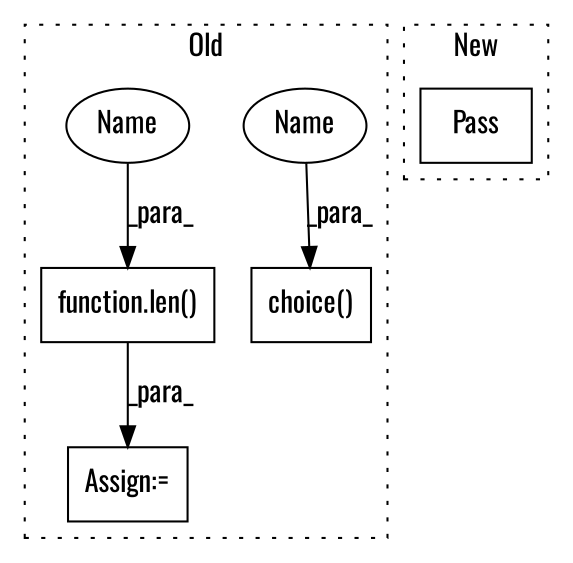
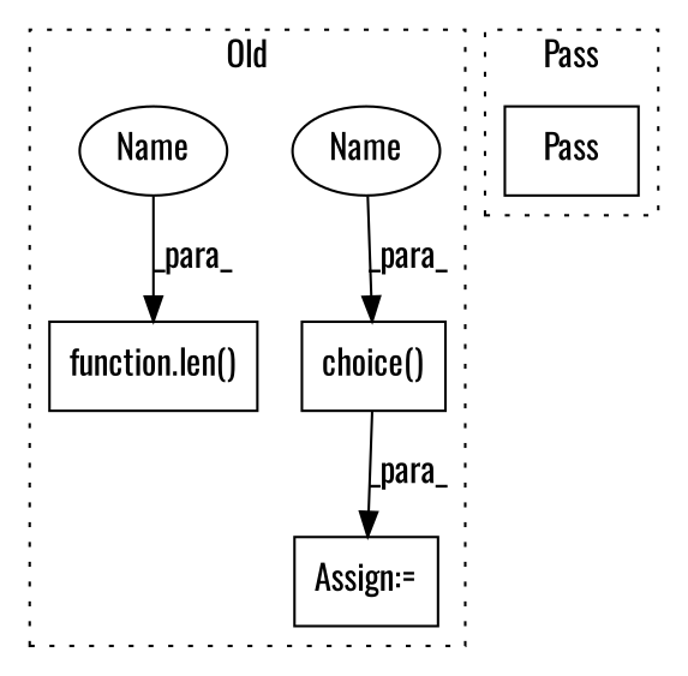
  digraph {
    fontname=Oswald
    node [a=75 fontname=Oswald l=1 shape=box]
    edge [fontname=Oswald]
    n1 [l="4,1" label="function.len()" s="3164,3169"]
    n2 [a=68 l=3 label="Assign:=" s=3147]
    n3 [l="11,16" label="choice()" s="3150,3170"]
    n4 [a=87 label=Name s=3161 shape=ellipse]
    n5 [a=87 label=Name s=3168 shape=ellipse]
    n6 [a=62 l=4 label=Pass s=3201]
    subgraph cluster_1 {
      label=Old
      style=dotted
      n1
      n2
      n3
      n4
      n5
    }
    subgraph cluster_2 {
-     label=New
+     label=Pass
      style=dotted
      n6
    }
-   n1 -> n2 [label=_para_]
+   n3 -> n2 [label=_para_]
    n4 -> n3 [label=_para_]
    n5 -> n1 [label=_para_]
  }
